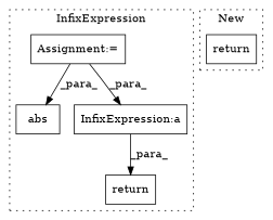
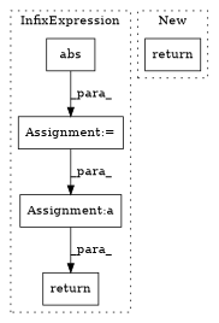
  digraph {
    node [a=41 shape=box]
    n1 [a=32 l="4,1" label=abs s="5023,5028"]
    n2 [a=7 l=1 label="Assignment:=" s=5016]
    n3 [l=7 label=return s=5148]
-   n4 [a=27 l=3 label="InfixExpression:a" s=5157]
+   n4 [a=27 l=3 label="Assignment:a" s=5157]
    n5 [l=12 label=return s=5327]
    subgraph cluster_1 {
      label=InfixExpression
      style=dotted
      n1
      n2
      n3
      n4
    }
    subgraph cluster_2 {
      label=New
      style=dotted
      n5
    }
-   n2 -> n1 [label=_para_]
+   n1 -> n2 [label=_para_]
    n2 -> n4 [label=_para_]
    n4 -> n3 [label=_para_]
  }
